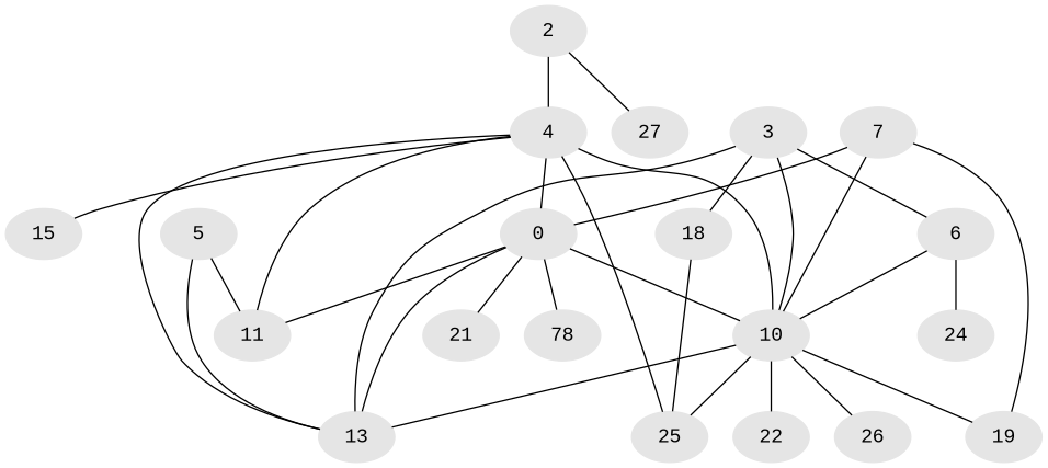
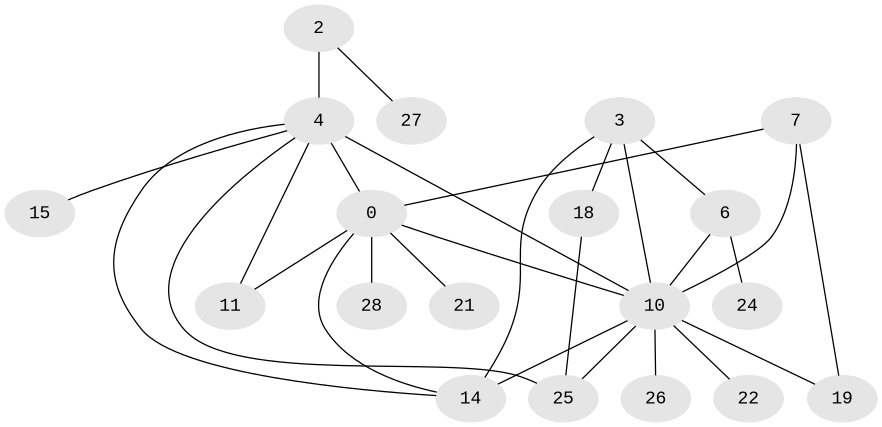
  graph {
    fontname="Liberation Mono"
    node [color=gray90 fontname="Liberation Mono" style=filled]
    edge [fontname="Liberation Mono" weight=1.0]
    2
    4
    27
-   13
+   13 [label=14]
    10
    n6 [label=0]
    11
    15
    25
    6
    24
    3
    18
    19
    22
    26
    21
-   28 [label=78]
-   5
+   28
    7
    2 -- 4 [weight=2.0]
    2 -- 27
    4 -- 13 [weight=2.0]
    4 -- 10 [weight=6.0]
    4 -- n6 [weight=2.0]
    4 -- 11
    4 -- 15 [weight=3.0]
    4 -- 25 [weight=2.0]
    10 -- 13 [weight=3.0]
    10 -- 25 [weight=2.0]
    10 -- 19
    10 -- 22
    10 -- 26
    n6 -- 13
    n6 -- 10 [weight=2.0]
    n6 -- 11
    n6 -- 21
    n6 -- 28
    6 -- 10 [weight=3.0]
    6 -- 24
    3 -- 13
    3 -- 10
    3 -- 6
    3 -- 18
    18 -- 25
-   5 -- 13
-   5 -- 11
    7 -- 10
    7 -- n6
    7 -- 19
  }
